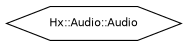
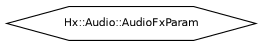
  digraph {
    rankdir=LR
-   n1 [color=black fillcolor=white fontname=Helvetica fontsize=10 height=0.2 label="Hx::Audio::Audio" shape=hexagon style=filled width=0.4]
+   n1 [color=black fillcolor=white fontname=Helvetica fontsize=10 height=0.2 label="Hx::Audio::AudioFxParam" shape=hexagon style=filled width=0.4]
  }
